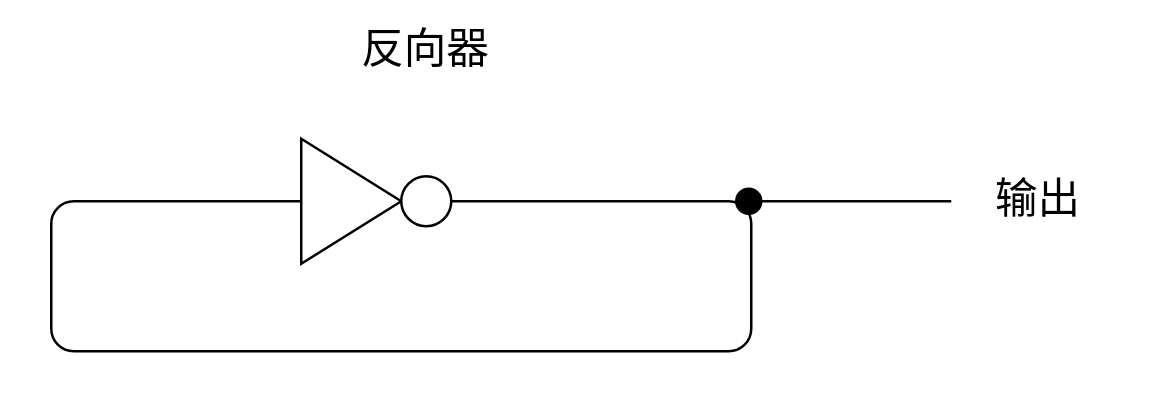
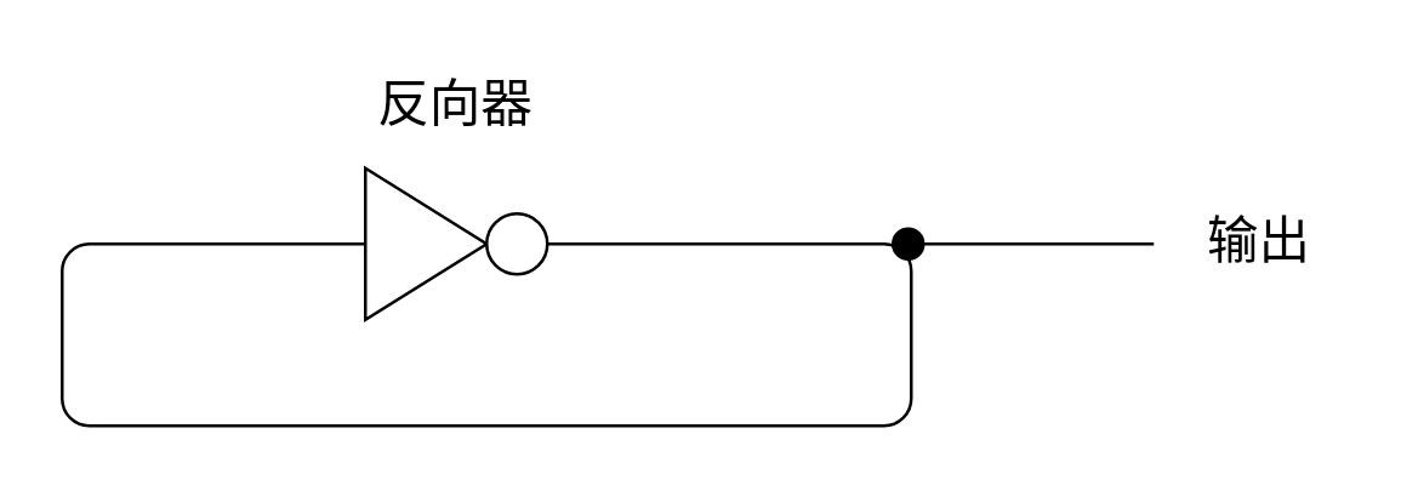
  <mxCell id="0" />
  <mxCell id="1" parent="0" />
  <mxCell id="2" value="" style="rounded=1;whiteSpace=wrap;html=1;" vertex="1" parent="1"><mxGeometry x="20" y="80" width="280" height="60" as="geometry" /></mxCell>
  <mxCell id="3" value="" style="triangle;whiteSpace=wrap;html=1;" vertex="1" parent="1"><mxGeometry x="120" y="55" width="40" height="50" as="geometry" /></mxCell>
  <mxCell id="4" value="" style="ellipse;whiteSpace=wrap;html=1;aspect=fixed;" vertex="1" parent="1"><mxGeometry x="160" y="70" width="20" height="20" as="geometry" /></mxCell>
  <mxCell id="5" value="" style="endArrow=none;html=1;entryX=1;entryY=0;entryDx=0;entryDy=0;" edge="1" parent="1" target="2"><mxGeometry width="50" height="50" relative="1" as="geometry"><mxPoint x="380" y="80" as="sourcePoint" /><mxPoint x="160" y="50" as="targetPoint" /></mxGeometry></mxCell>
  <mxCell id="6" value="" style="ellipse;whiteSpace=wrap;html=1;aspect=fixed;fillColor=#000000;" vertex="1" parent="1"><mxGeometry x="294" y="75" width="10" height="10" as="geometry" /></mxCell>
  <mxCell id="7" value="&lt;font style=&quot;font-size: 17px&quot;&gt;输出&lt;/font&gt;" style="text;html=1;strokeColor=none;fillColor=none;align=center;verticalAlign=middle;whiteSpace=wrap;rounded=0;" vertex="1" parent="1"><mxGeometry x="390" y="65" width="50" height="30" as="geometry" /></mxCell>
- <mxCell id="8" value="&lt;span style=&quot;font-size: 17px&quot;&gt;反向器&lt;/span&gt;" style="text;html=1;strokeColor=none;fillColor=none;align=center;verticalAlign=middle;whiteSpace=wrap;rounded=0;" vertex="1" parent="1"><mxGeometry x="130" y="5" width="80" height="30" as="geometry" /></mxCell>
+ <mxCell id="8" value="&lt;span style=&quot;font-size: 17px&quot;&gt;反向器&lt;/span&gt;" style="text;html=1;strokeColor=none;fillColor=none;align=center;verticalAlign=middle;whiteSpace=wrap;rounded=0;" vertex="1" parent="1"><mxGeometry x="110" y="20" width="80" height="30" as="geometry" /></mxCell>
